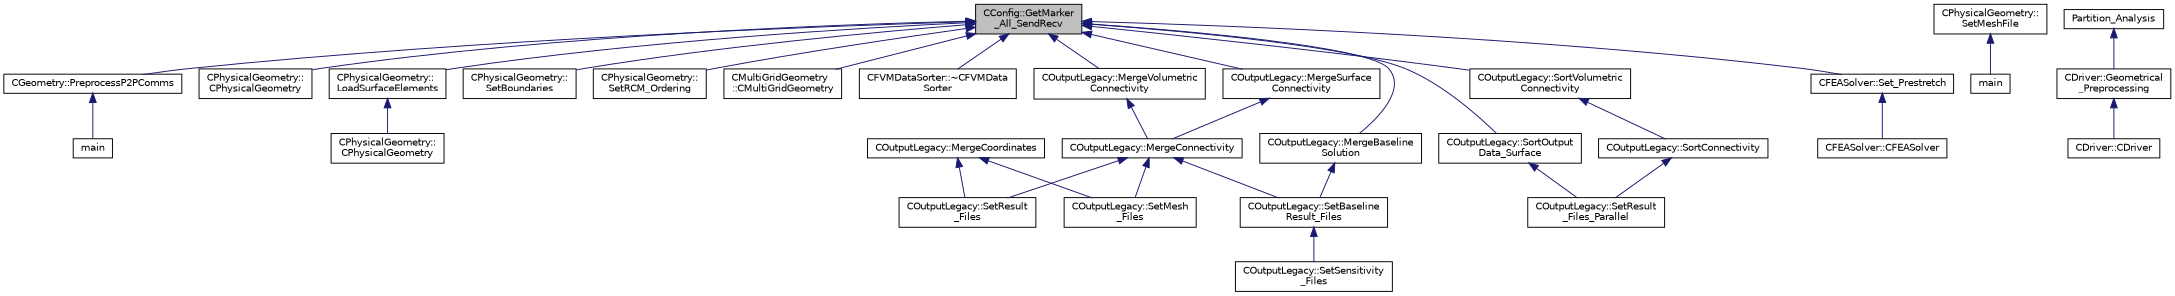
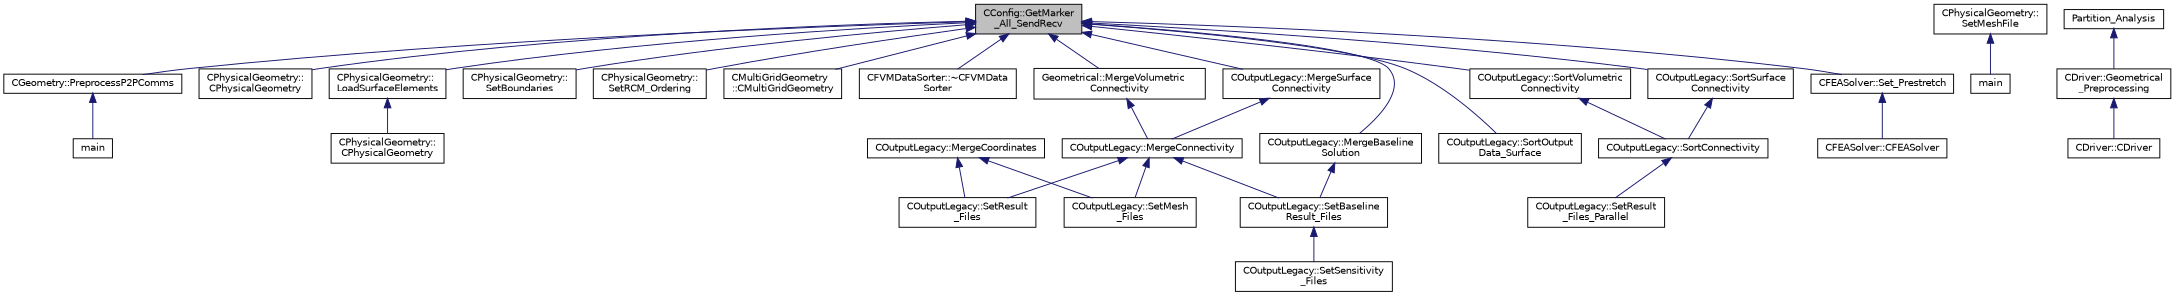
  digraph {
    rankdir=TB
    node [color=black fillcolor=white fontname=Helvetica fontsize=10 shape=record style=filled]
    edge [color=midnightblue dir=back fontname=Helvetica fontsize=10 labelfontname=Helvetica labelfontsize=10 style=solid]
    n1 [fillcolor=grey75 fontcolor=black height=0.2 label="CConfig::GetMarker\l_All_SendRecv" width=0.4]
    n2 [height=0.2 label="CGeometry::PreprocessP2PComms" width=0.4]
    n3 [height=0.2 label="CPhysicalGeometry::\lCPhysicalGeometry" width=0.4]
    n4 [height=0.2 label="CPhysicalGeometry::\lLoadSurfaceElements" width=0.4]
    n5 [height=0.2 label="CPhysicalGeometry::\lSetBoundaries" width=0.4]
    n6 [height=0.2 label="CPhysicalGeometry::\lSetRCM_Ordering" width=0.4]
    n7 [height=0.2 label="CMultiGridGeometry\l::CMultiGridGeometry" width=0.4]
    n8 [height=0.2 label="CFVMDataSorter::~CFVMData\lSorter" width=0.4]
-   n9 [height=0.2 label="COutputLegacy::MergeVolumetric\lConnectivity" width=0.4]
+   n9 [height=0.2 label="Geometrical::MergeVolumetric\lConnectivity" width=0.4]
    n10 [height=0.2 label="COutputLegacy::MergeSurface\lConnectivity" width=0.4]
    n11 [height=0.2 label="COutputLegacy::MergeBaseline\lSolution" width=0.4]
    n12 [height=0.2 label="COutputLegacy::SortVolumetric\lConnectivity" width=0.4]
+   n13 [height=0.2 label="COutputLegacy::SortSurface\lConnectivity" width=0.4]
    n14 [height=0.2 label="COutputLegacy::SortOutput\lData_Surface" width=0.4]
    n15 [height=0.2 label="CFEASolver::Set_Prestretch" width=0.4]
    n16 [height=0.2 label=main width=0.4]
    n17 [height=0.2 label="CPhysicalGeometry::\lCPhysicalGeometry" width=0.4]
    n18 [height=0.2 label="CPhysicalGeometry::\lSetMeshFile" width=0.4]
    n19 [height=0.2 label=main width=0.4]
    n20 [height=0.2 label=Partition_Analysis width=0.4]
    n21 [height=0.2 label="CDriver::Geometrical\l_Preprocessing" width=0.4]
    n22 [height=0.2 label="COutputLegacy::MergeCoordinates" width=0.4]
    n23 [height=0.2 label="COutputLegacy::SetResult\l_Files" width=0.4]
    n24 [height=0.2 label="COutputLegacy::SetMesh\l_Files" width=0.4]
    n25 [height=0.2 label="COutputLegacy::MergeConnectivity" width=0.4]
    n26 [height=0.2 label="COutputLegacy::SetBaseline\lResult_Files" width=0.4]
    n27 [height=0.2 label="COutputLegacy::SortConnectivity" width=0.4]
    n28 [height=0.2 label="COutputLegacy::SetResult\l_Files_Parallel" width=0.4]
    n29 [height=0.2 label="CFEASolver::CFEASolver" width=0.4]
    n30 [height=0.2 label="CDriver::CDriver" width=0.4]
    n31 [height=0.2 label="COutputLegacy::SetSensitivity\l_Files" width=0.4]
    n1 -> n2
    n1 -> n3
    n1 -> n4
    n1 -> n5
    n1 -> n6
    n1 -> n7
    n1 -> n8
    n1 -> n9
    n1 -> n10
    n1 -> n11
    n1 -> n12
+   n1 -> n13
    n1 -> n14
    n1 -> n15
    n2 -> n16
    n4 -> n17
    n9 -> n25
    n10 -> n25
    n11 -> n26
    n12 -> n27
-   n14 -> n28
+   n13 -> n27
    n15 -> n29
    n18 -> n19
    n20 -> n21
    n21 -> n30
    n22 -> n23
    n22 -> n24
    n25 -> n23
    n25 -> n24
    n25 -> n26
    n26 -> n31
    n27 -> n28
  }
